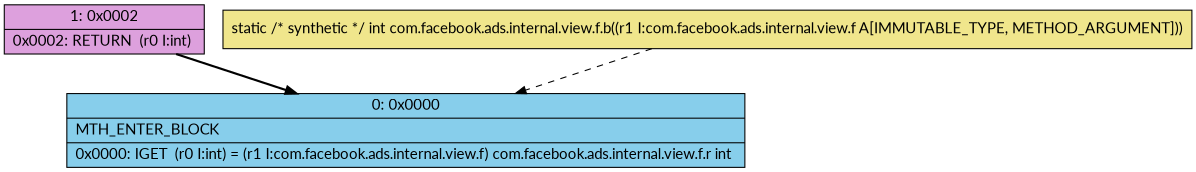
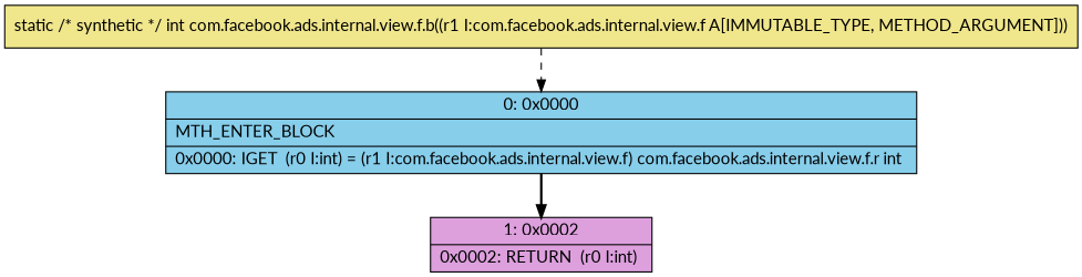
  digraph {
    fontname=Lato
    node [shape=record style=filled fontname=Lato]
    edge [fontname=Lato]
    n1 [label="{0\:\ 0x0000|MTH_ENTER_BLOCK\l|0x0000: IGET  (r0 I:int) = (r1 I:com.facebook.ads.internal.view.f) com.facebook.ads.internal.view.f.r int \l}" fillcolor=skyblue]
    n2 [label="{1\:\ 0x0002|0x0002: RETURN  (r0 I:int) \l}" fillcolor=plum]
    n3 [label="{static \/* synthetic *\/ int com.facebook.ads.internal.view.f.b((r1 I:com.facebook.ads.internal.view.f A[IMMUTABLE_TYPE, METHOD_ARGUMENT])) }" fillcolor=khaki]
-   n2 -> n1 [style=bold]
+   n1 -> n2 [style=bold]
    n3 -> n1 [style=dashed]
  }
